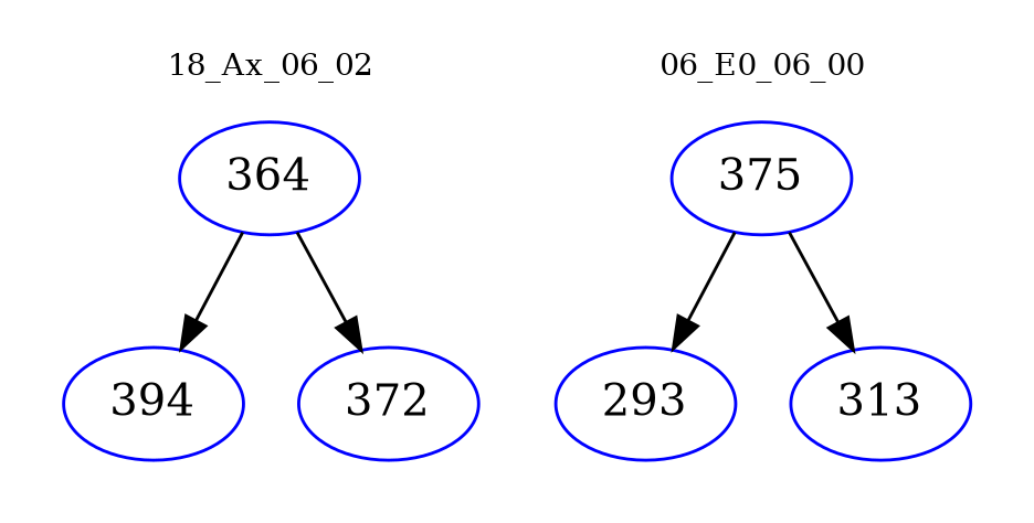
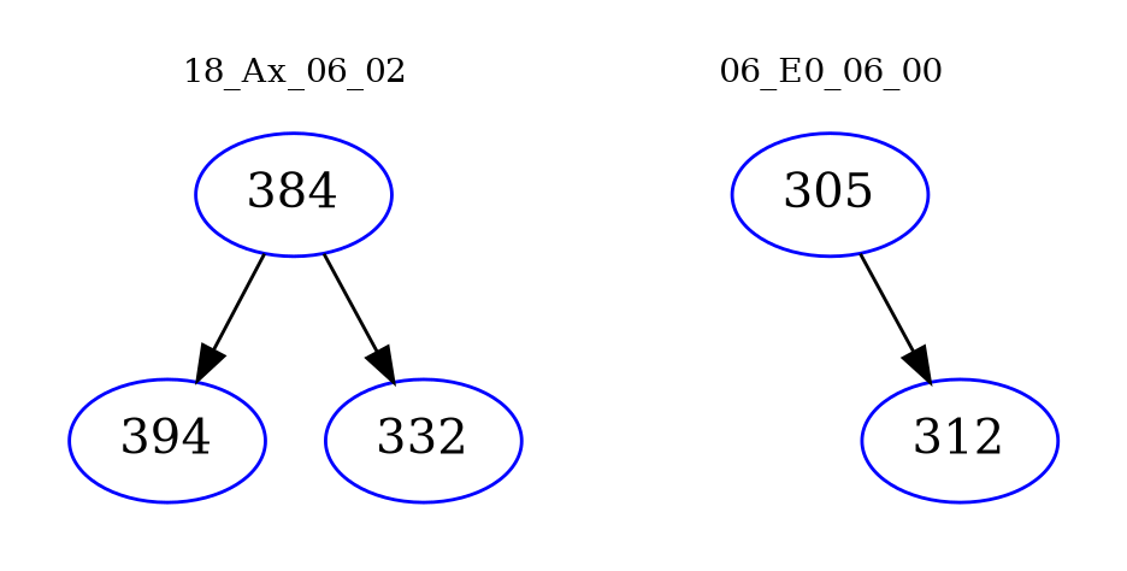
  digraph {
    node [color=blue]
    edge [color=black]
-   n1 [label=364]
+   n1 [label=384]
    n2 [label=394]
-   n3 [label=372]
-   n4 [label=375]
-   n5 [label=293]
-   n6 [label=313]
+   n3 [label=332]
+   n4 [label=305]
+   n6 [label=312]
    subgraph cluster_1 {
      color=white
      fontsize=10
      label="18_Ax_06_02"
      n1
      n2
      n3
    }
    subgraph cluster_2 {
      color=white
      fontsize=10
      label="06_E0_06_00"
      n4
-     n5
      n6
    }
    n1 -> n2
    n1 -> n3
-   n4 -> n5
    n4 -> n6
  }
